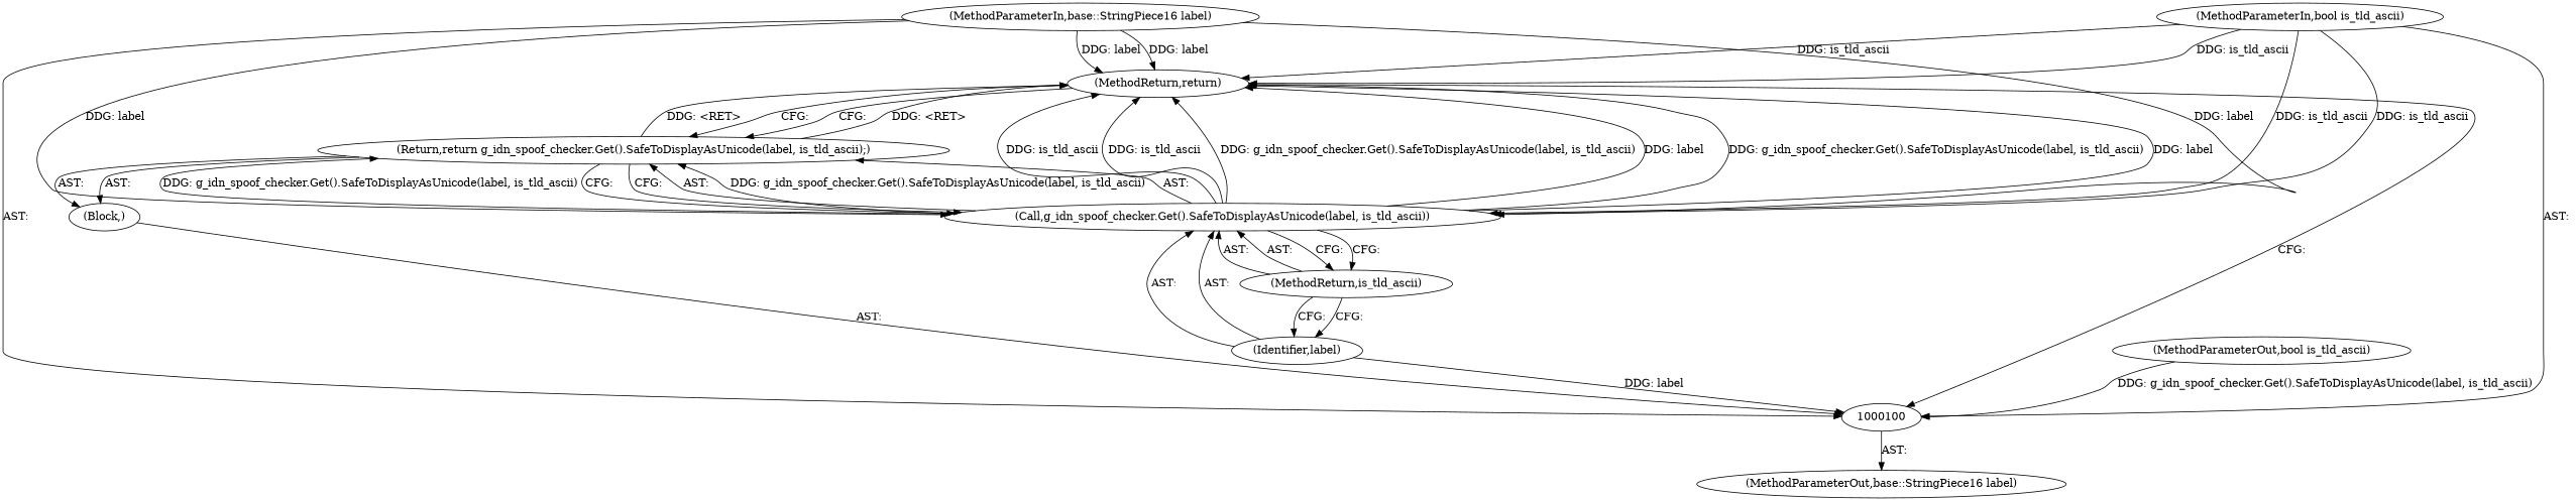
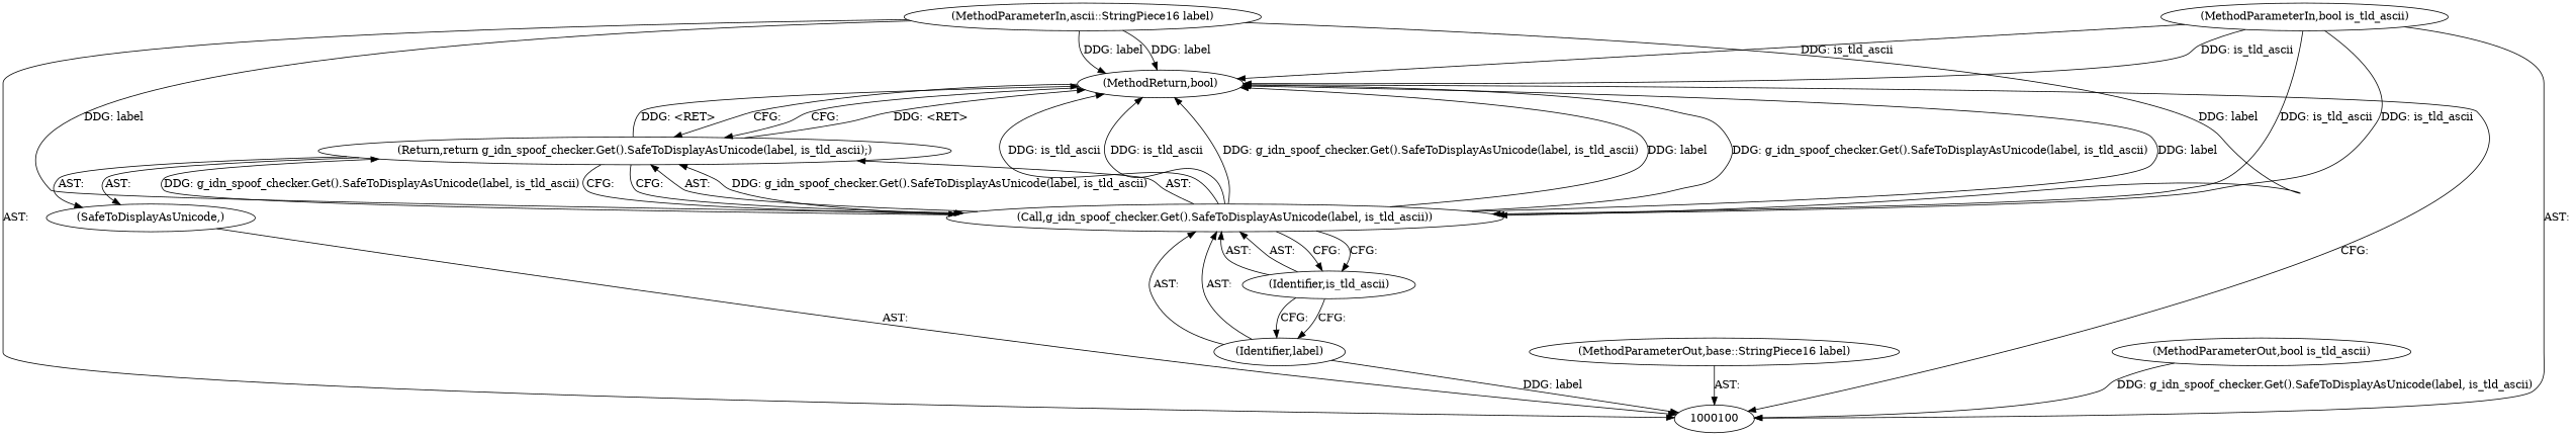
  digraph {
-   n1 [label="(MethodReturn,return)"]
+   n1 [label="(MethodReturn,bool)"]
    n2 [label="(Return,return g_idn_spoof_checker.Get().SafeToDisplayAsUnicode(label, is_tld_ascii);)"]
    1000100
    n4 [label="(Call,g_idn_spoof_checker.Get().SafeToDisplayAsUnicode(label, is_tld_ascii))"]
-   n5 [label="(Block,)"]
-   n6 [label="(MethodParameterIn,base::StringPiece16 label)"]
-   n7 [label="(MethodReturn,is_tld_ascii)"]
+   n5 [label="(SafeToDisplayAsUnicode,)"]
+   n6 [label="(MethodParameterIn,ascii::StringPiece16 label)"]
+   n7 [label="(Identifier,is_tld_ascii)"]
    n8 [label="(MethodParameterOut,base::StringPiece16 label)"]
    n9 [label="(MethodParameterIn,bool is_tld_ascii)"]
    n10 [label="(MethodParameterOut,bool is_tld_ascii)"]
    n11 [label="(Identifier,label)"]
    n1 -> n2 [label="CFG: "]
    n1 -> n2 [label="CFG: "]
    n1 -> 1000100 [label="CFG: "]
    n2 -> n1 [label="DDG: <RET>"]
    n2 -> n1 [label="DDG: <RET>"]
    n2 -> n4 [label="CFG: "]
    n2 -> n4 [label="CFG: "]
    n2 -> n5 [label="AST: "]
    n2 -> n5 [label="AST: "]
    n4 -> n1 [label="DDG: is_tld_ascii"]
    n4 -> n1 [label="DDG: g_idn_spoof_checker.Get().SafeToDisplayAsUnicode(label, is_tld_ascii)"]
    n4 -> n1 [label="DDG: label"]
    n4 -> n1 [label="DDG: is_tld_ascii"]
    n4 -> n1 [label="DDG: g_idn_spoof_checker.Get().SafeToDisplayAsUnicode(label, is_tld_ascii)"]
    n4 -> n1 [label="DDG: label"]
    n4 -> n2 [label="AST: "]
    n4 -> n2 [label="DDG: g_idn_spoof_checker.Get().SafeToDisplayAsUnicode(label, is_tld_ascii)"]
    n4 -> n2 [label="AST: "]
    n4 -> n2 [label="DDG: g_idn_spoof_checker.Get().SafeToDisplayAsUnicode(label, is_tld_ascii)"]
    n4 -> n7 [label="CFG: "]
    n4 -> n7 [label="CFG: "]
    n5 -> 1000100 [label="AST: "]
    n6 -> n1 [label="DDG: label"]
    n6 -> n1 [label="DDG: label"]
    n6 -> 1000100 [label="AST: "]
    n6 -> n4 [label="DDG: label"]
    n6 -> n4 [label="DDG: label"]
    n7 -> n4 [label="AST: "]
    n7 -> n4 [label="AST: "]
    n7 -> n11 [label="CFG: "]
    n7 -> n11 [label="CFG: "]
-   1000100 -> n8 [label="AST: "]
+   n8 -> 1000100 [label="AST: "]
    n9 -> n1 [label="DDG: is_tld_ascii"]
    n9 -> n1 [label="DDG: is_tld_ascii"]
    n9 -> 1000100 [label="AST: "]
    n9 -> n4 [label="DDG: is_tld_ascii"]
    n9 -> n4 [label="DDG: is_tld_ascii"]
    n10 -> 1000100 [label="DDG: g_idn_spoof_checker.Get().SafeToDisplayAsUnicode(label, is_tld_ascii)"]
    n11 -> 1000100 [label="DDG: label"]
    n11 -> n4 [label="AST: "]
    n11 -> n4 [label="AST: "]
  }
